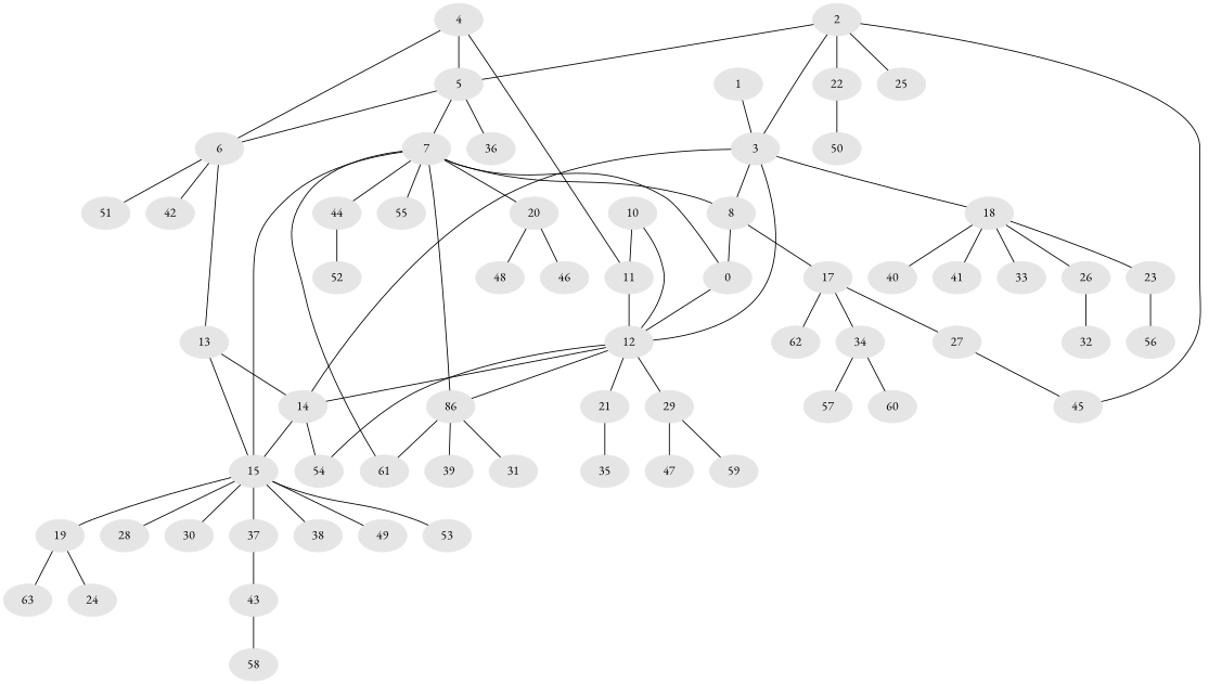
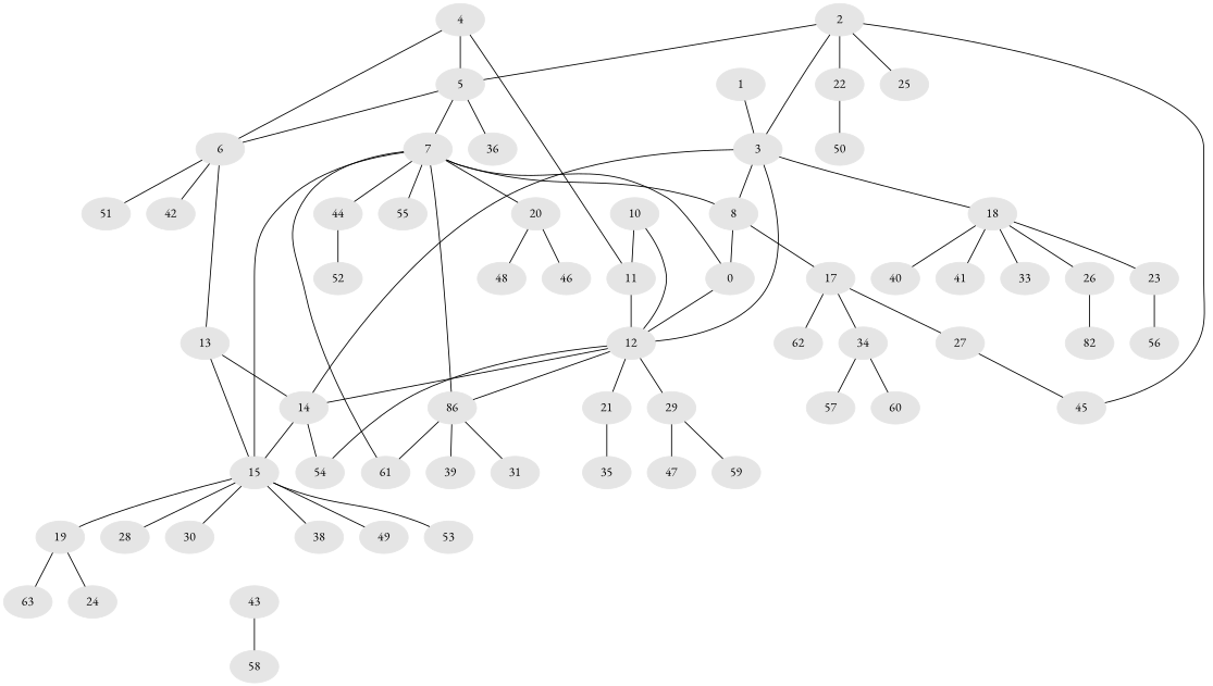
  graph {
    fontname="EB Garamond"
    node [color=gray90 fontname="EB Garamond" style=filled]
    edge [fontname="EB Garamond"]
    1
    3
    2
    5
    22
    25
    45
    8
    12
    14
    18
    6
    7
    36
    50
    n16 [label=0]
    17
    n18 [label=86]
    21
    29
    54
    15
    23
    26
    33
    40
    41
    4
    11
    13
    42
    51
    20
    44
    55
    61
    19
    28
    30
-   37
    38
    49
    53
    31
    39
    46
    48
    52
    27
    34
    62
    10
    35
    47
    59
    24
    63
    43
    57
    60
    56
-   32
+   32 [label=82]
    58
    1 -- 3
    3 -- 8
    3 -- 12
    3 -- 14
    3 -- 18
    2 -- 3
    2 -- 5
    2 -- 22
    2 -- 25
    2 -- 45
    5 -- 6
    5 -- 7
    5 -- 36
    22 -- 50
    8 -- n16
    8 -- 17
    12 -- 14
    12 -- n18
    12 -- 21
    12 -- 29
    12 -- 54
    14 -- 54
    14 -- 15
    18 -- 23
    18 -- 26
    18 -- 33
    18 -- 40
    18 -- 41
    6 -- 13
    6 -- 42
    6 -- 51
    7 -- 8
    7 -- n16
    7 -- n18
    7 -- 15
    7 -- 20
    7 -- 44
    7 -- 55
    7 -- 61
    n16 -- 12
    17 -- 27
    17 -- 34
    17 -- 62
    n18 -- 61
    n18 -- 31
    n18 -- 39
    21 -- 35
    29 -- 47
    29 -- 59
    15 -- 19
    15 -- 28
    15 -- 30
-   15 -- 37
    15 -- 38
    15 -- 49
    15 -- 53
    23 -- 56
    26 -- 32
    4 -- 5
    4 -- 6
    4 -- 11
    11 -- 12
    13 -- 14
    13 -- 15
    20 -- 46
    20 -- 48
    44 -- 52
    19 -- 24
    19 -- 63
-   37 -- 43
    27 -- 45
    34 -- 57
    34 -- 60
    10 -- 12
    10 -- 11
    43 -- 58
  }
